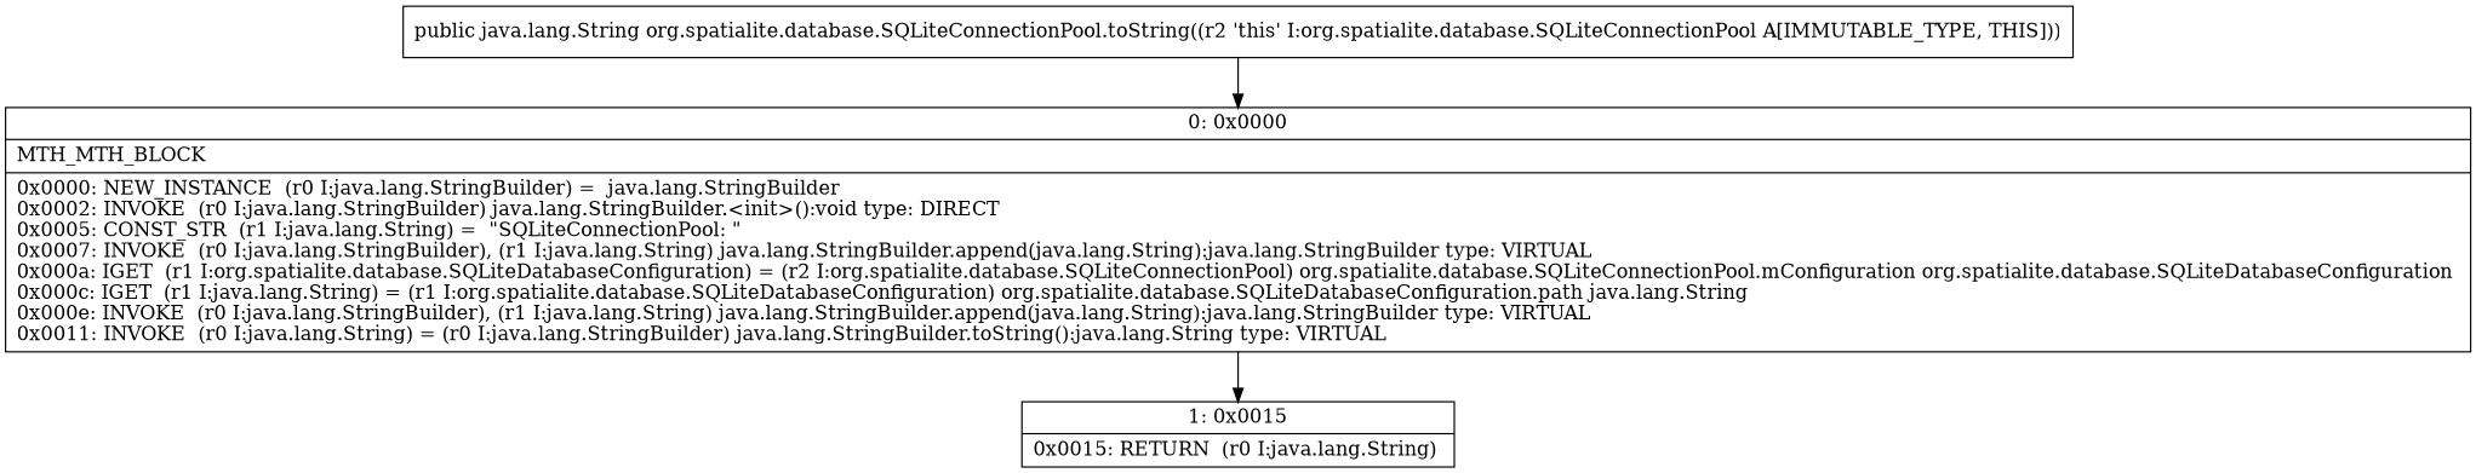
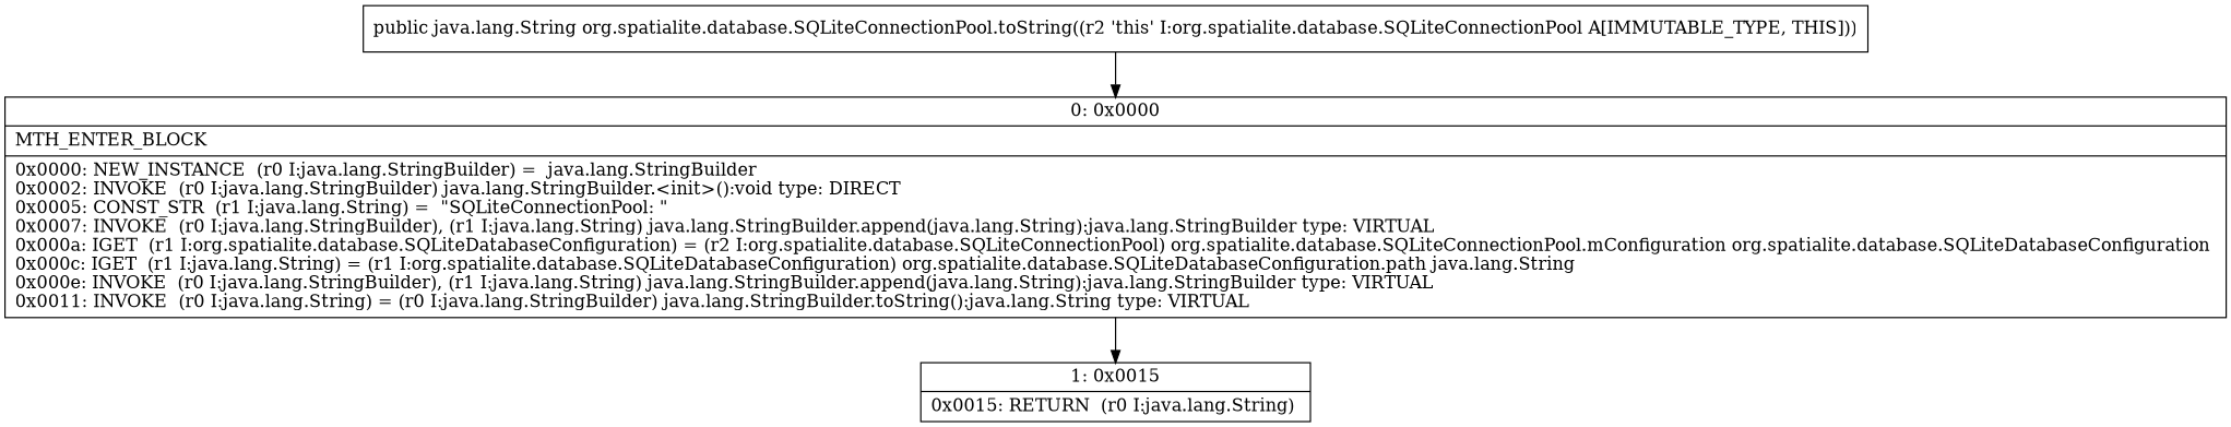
  digraph {
    node [shape=record]
-   n1 [label="{0\:\ 0x0000|MTH_MTH_BLOCK\l|0x0000: NEW_INSTANCE  (r0 I:java.lang.StringBuilder) =  java.lang.StringBuilder \l0x0002: INVOKE  (r0 I:java.lang.StringBuilder) java.lang.StringBuilder.\<init\>():void type: DIRECT \l0x0005: CONST_STR  (r1 I:java.lang.String) =  \"SQLiteConnectionPool: \" \l0x0007: INVOKE  (r0 I:java.lang.StringBuilder), (r1 I:java.lang.String) java.lang.StringBuilder.append(java.lang.String):java.lang.StringBuilder type: VIRTUAL \l0x000a: IGET  (r1 I:org.spatialite.database.SQLiteDatabaseConfiguration) = (r2 I:org.spatialite.database.SQLiteConnectionPool) org.spatialite.database.SQLiteConnectionPool.mConfiguration org.spatialite.database.SQLiteDatabaseConfiguration \l0x000c: IGET  (r1 I:java.lang.String) = (r1 I:org.spatialite.database.SQLiteDatabaseConfiguration) org.spatialite.database.SQLiteDatabaseConfiguration.path java.lang.String \l0x000e: INVOKE  (r0 I:java.lang.StringBuilder), (r1 I:java.lang.String) java.lang.StringBuilder.append(java.lang.String):java.lang.StringBuilder type: VIRTUAL \l0x0011: INVOKE  (r0 I:java.lang.String) = (r0 I:java.lang.StringBuilder) java.lang.StringBuilder.toString():java.lang.String type: VIRTUAL \l}"]
+   n1 [label="{0\:\ 0x0000|MTH_ENTER_BLOCK\l|0x0000: NEW_INSTANCE  (r0 I:java.lang.StringBuilder) =  java.lang.StringBuilder \l0x0002: INVOKE  (r0 I:java.lang.StringBuilder) java.lang.StringBuilder.\<init\>():void type: DIRECT \l0x0005: CONST_STR  (r1 I:java.lang.String) =  \"SQLiteConnectionPool: \" \l0x0007: INVOKE  (r0 I:java.lang.StringBuilder), (r1 I:java.lang.String) java.lang.StringBuilder.append(java.lang.String):java.lang.StringBuilder type: VIRTUAL \l0x000a: IGET  (r1 I:org.spatialite.database.SQLiteDatabaseConfiguration) = (r2 I:org.spatialite.database.SQLiteConnectionPool) org.spatialite.database.SQLiteConnectionPool.mConfiguration org.spatialite.database.SQLiteDatabaseConfiguration \l0x000c: IGET  (r1 I:java.lang.String) = (r1 I:org.spatialite.database.SQLiteDatabaseConfiguration) org.spatialite.database.SQLiteDatabaseConfiguration.path java.lang.String \l0x000e: INVOKE  (r0 I:java.lang.StringBuilder), (r1 I:java.lang.String) java.lang.StringBuilder.append(java.lang.String):java.lang.StringBuilder type: VIRTUAL \l0x0011: INVOKE  (r0 I:java.lang.String) = (r0 I:java.lang.StringBuilder) java.lang.StringBuilder.toString():java.lang.String type: VIRTUAL \l}"]
    n2 [label="{1\:\ 0x0015|0x0015: RETURN  (r0 I:java.lang.String) \l}"]
    n3 [label="{public java.lang.String org.spatialite.database.SQLiteConnectionPool.toString((r2 'this' I:org.spatialite.database.SQLiteConnectionPool A[IMMUTABLE_TYPE, THIS])) }"]
    n1 -> n2
    n3 -> n1
  }
